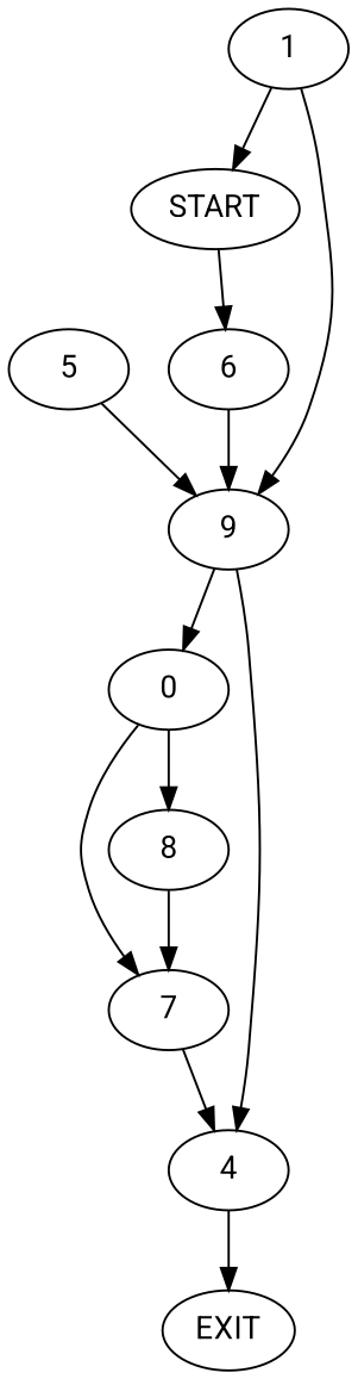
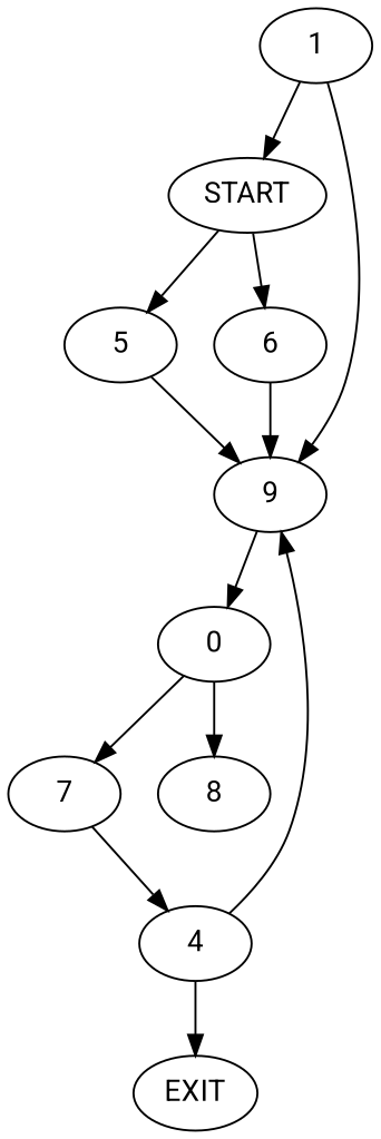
  digraph {
    fontname=Roboto
    node [fontname=Roboto]
    edge [fontname=Roboto]
    n1 [label=START]
    5
    6
    1
    n5 [label=9]
    n6 [label=EXIT]
    n7 [label=0]
    4
    7
    8
+   n1 -> 5
    n1 -> 6
    5 -> n5
    6 -> n5
    1 -> n1
    1 -> n5
    n5 -> n7
-   n5 -> 4
+   4 -> n5
    n7 -> 7
    n7 -> 8
    4 -> n6
    7 -> 4
-   8 -> 7
  }
